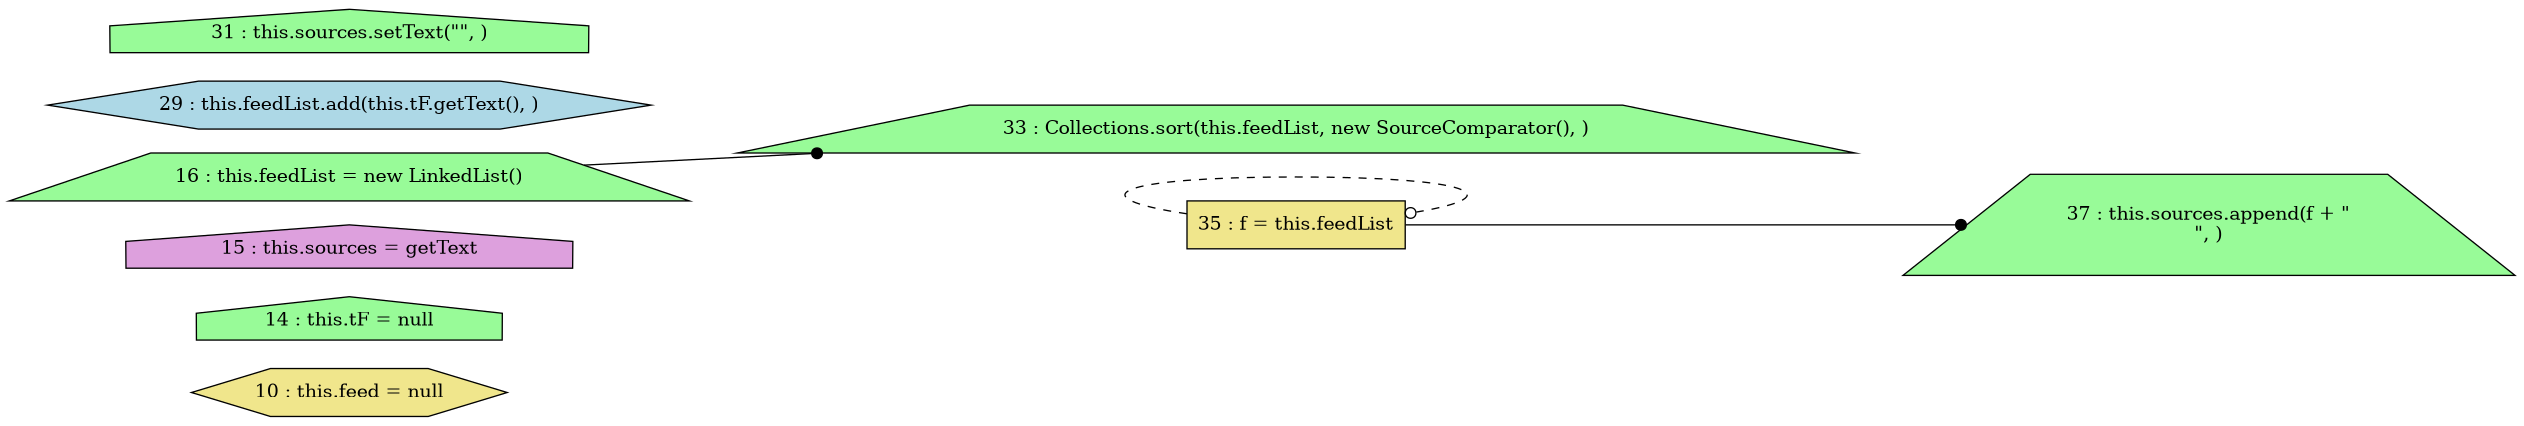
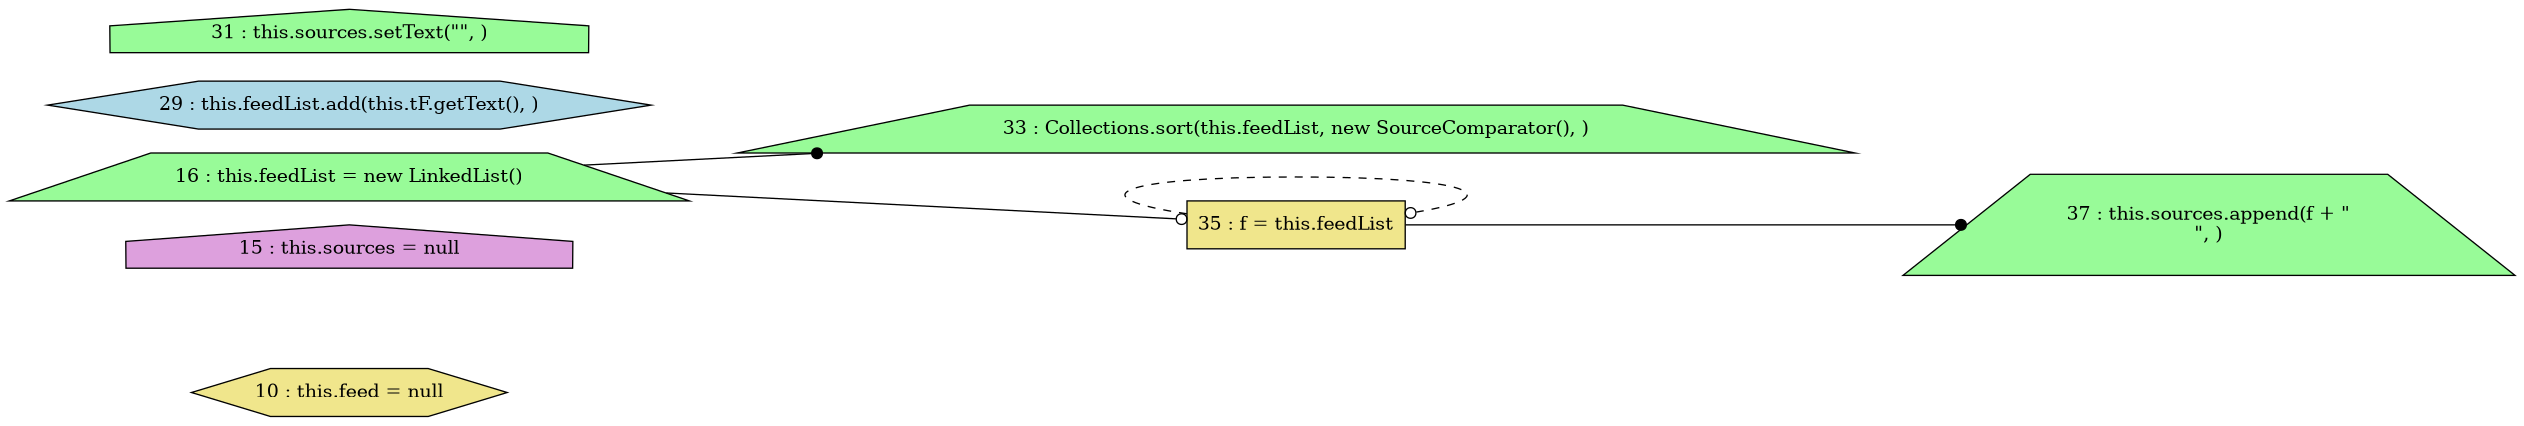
  digraph {
    rankdir=LR
    node [fillcolor=palegreen shape=house style=filled]
    edge [arrowhead=dot]
    n1 [fillcolor=khaki label="10 : this.feed = null" shape=hexagon]
-   "14 : this.tF = null"
-   "15 : this.sources = null" [fillcolor=plum label="15 : this.sources = getText"]
+   "15 : this.sources = null" [fillcolor=plum]
    "16 : this.feedList = new LinkedList()" [shape=trapezium]
    "33 : Collections.sort(this.feedList, new SourceComparator(), )" [shape=trapezium]
    "35 : f = this.feedList" [fillcolor=khaki shape=box]
    "37 : this.sources.append(f + \"\n\", )" [shape=trapezium]
    "29 : this.feedList.add(this.tF.getText(), )" [fillcolor=lightblue shape=hexagon]
    "31 : this.sources.setText(\"\", )"
    "16 : this.feedList = new LinkedList()" -> "33 : Collections.sort(this.feedList, new SourceComparator(), )"
+   "16 : this.feedList = new LinkedList()" -> "35 : f = this.feedList" [arrowhead=odot]
    "35 : f = this.feedList" -> "35 : f = this.feedList" [arrowhead=odot style=dashed]
    "35 : f = this.feedList" -> "37 : this.sources.append(f + \"\n\", )"
  }
